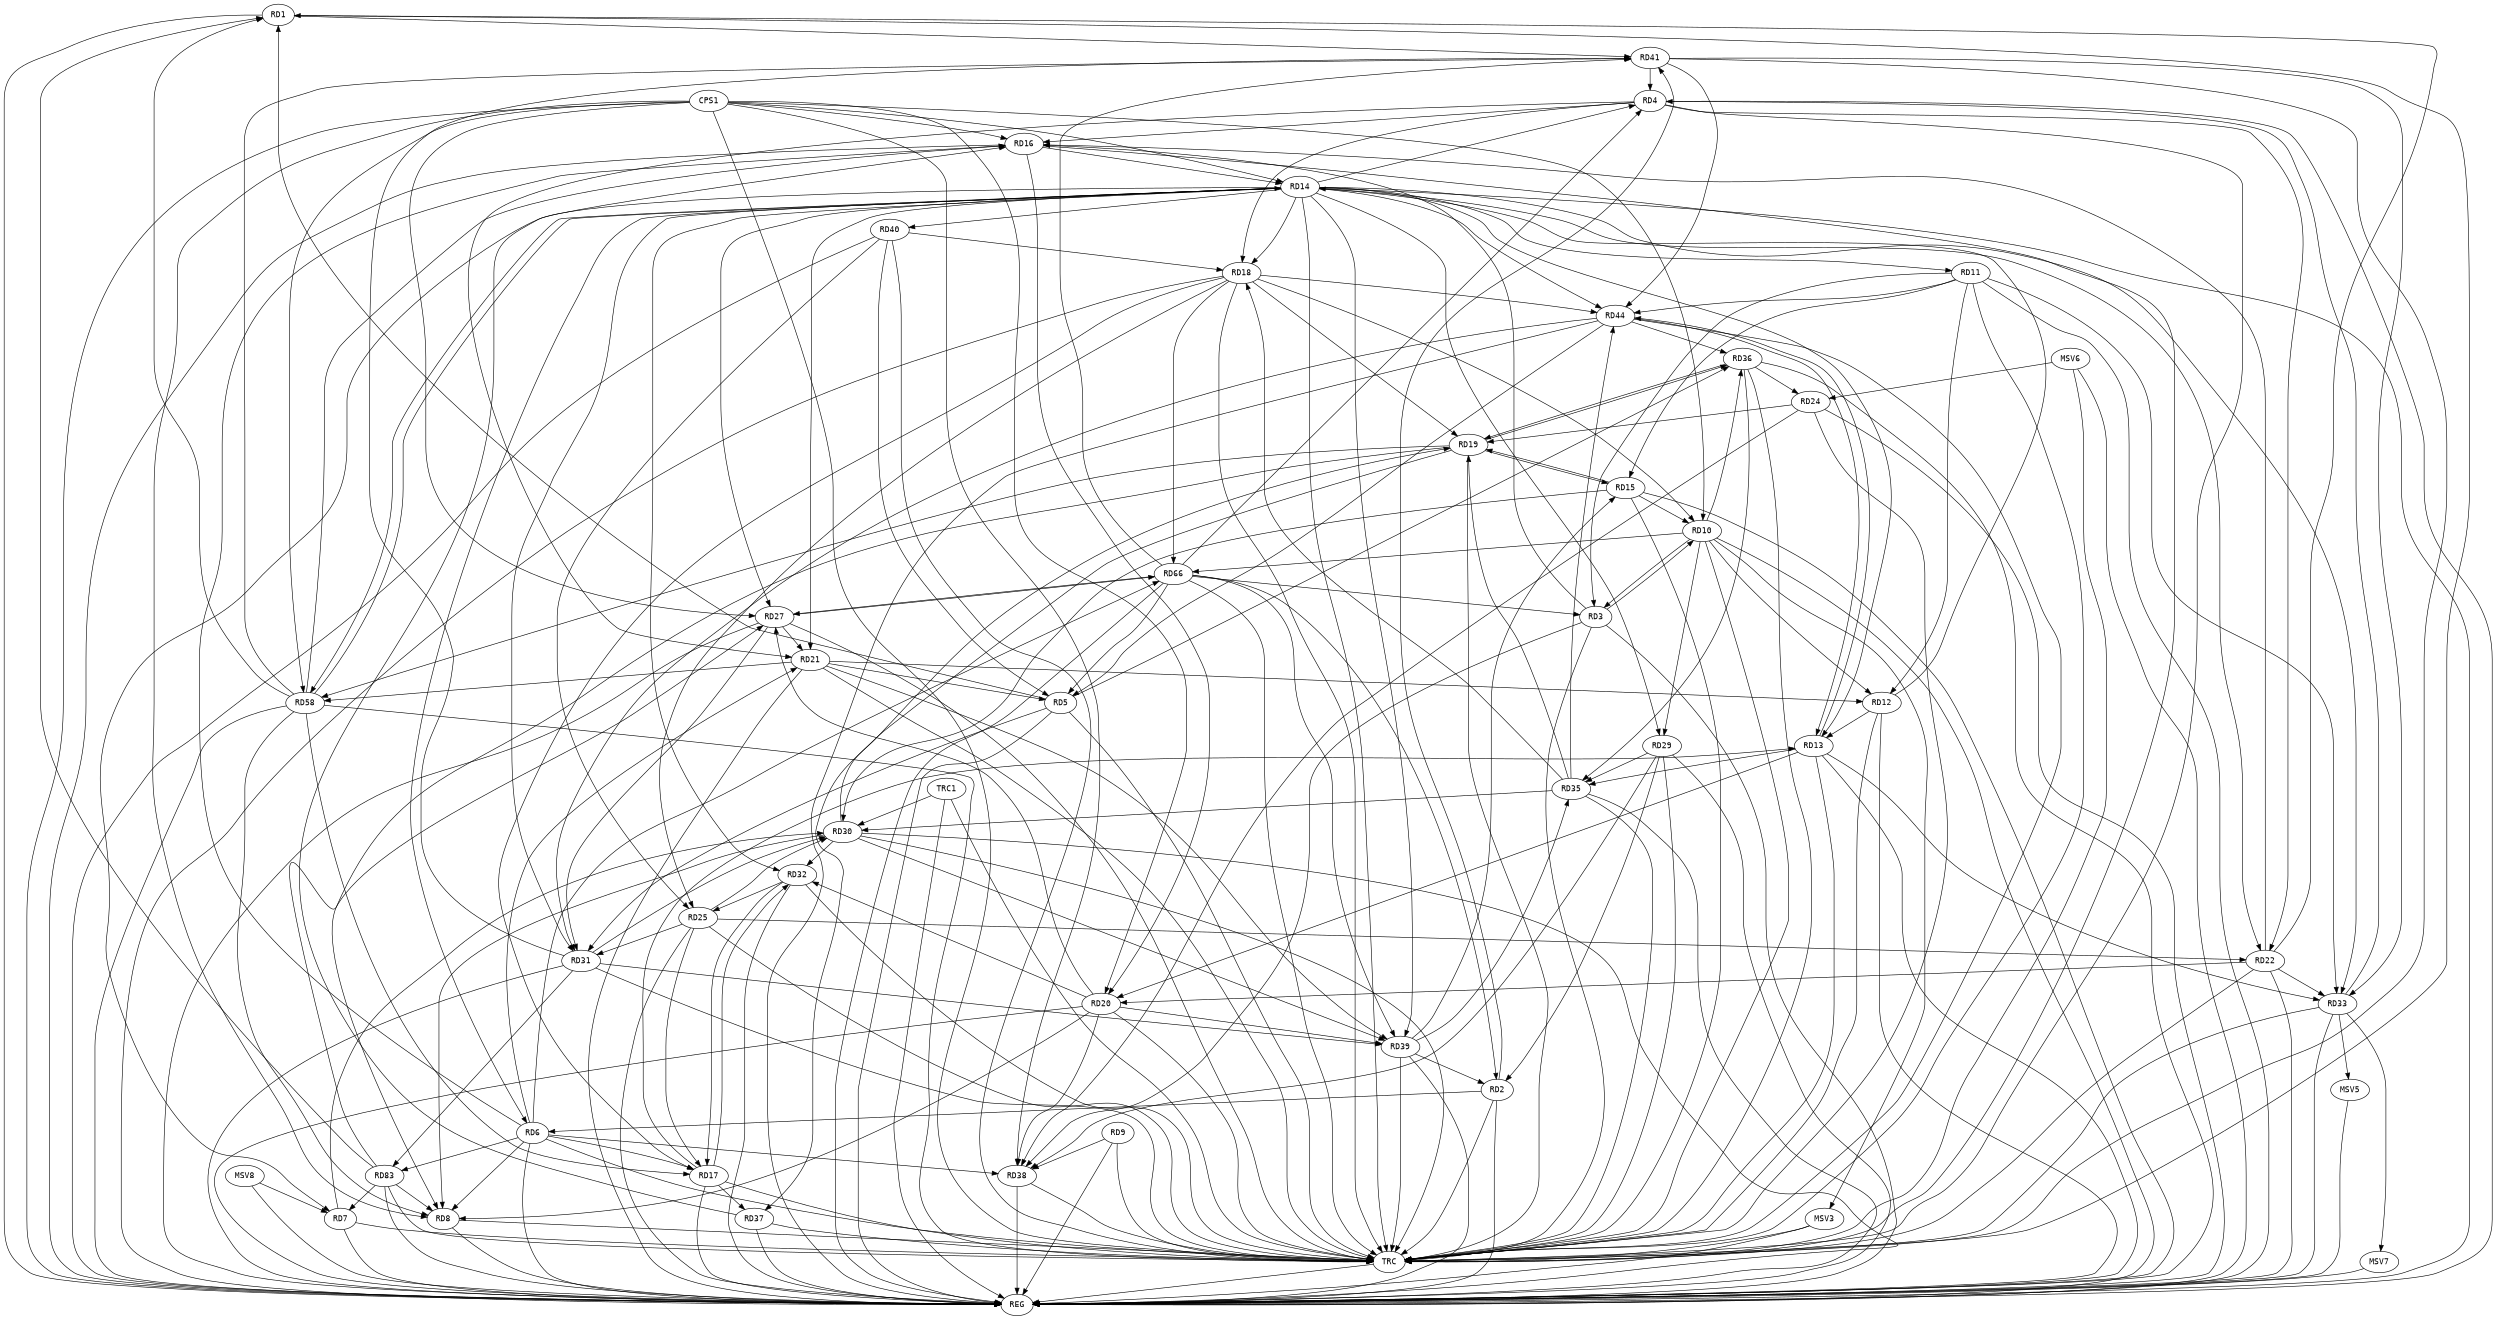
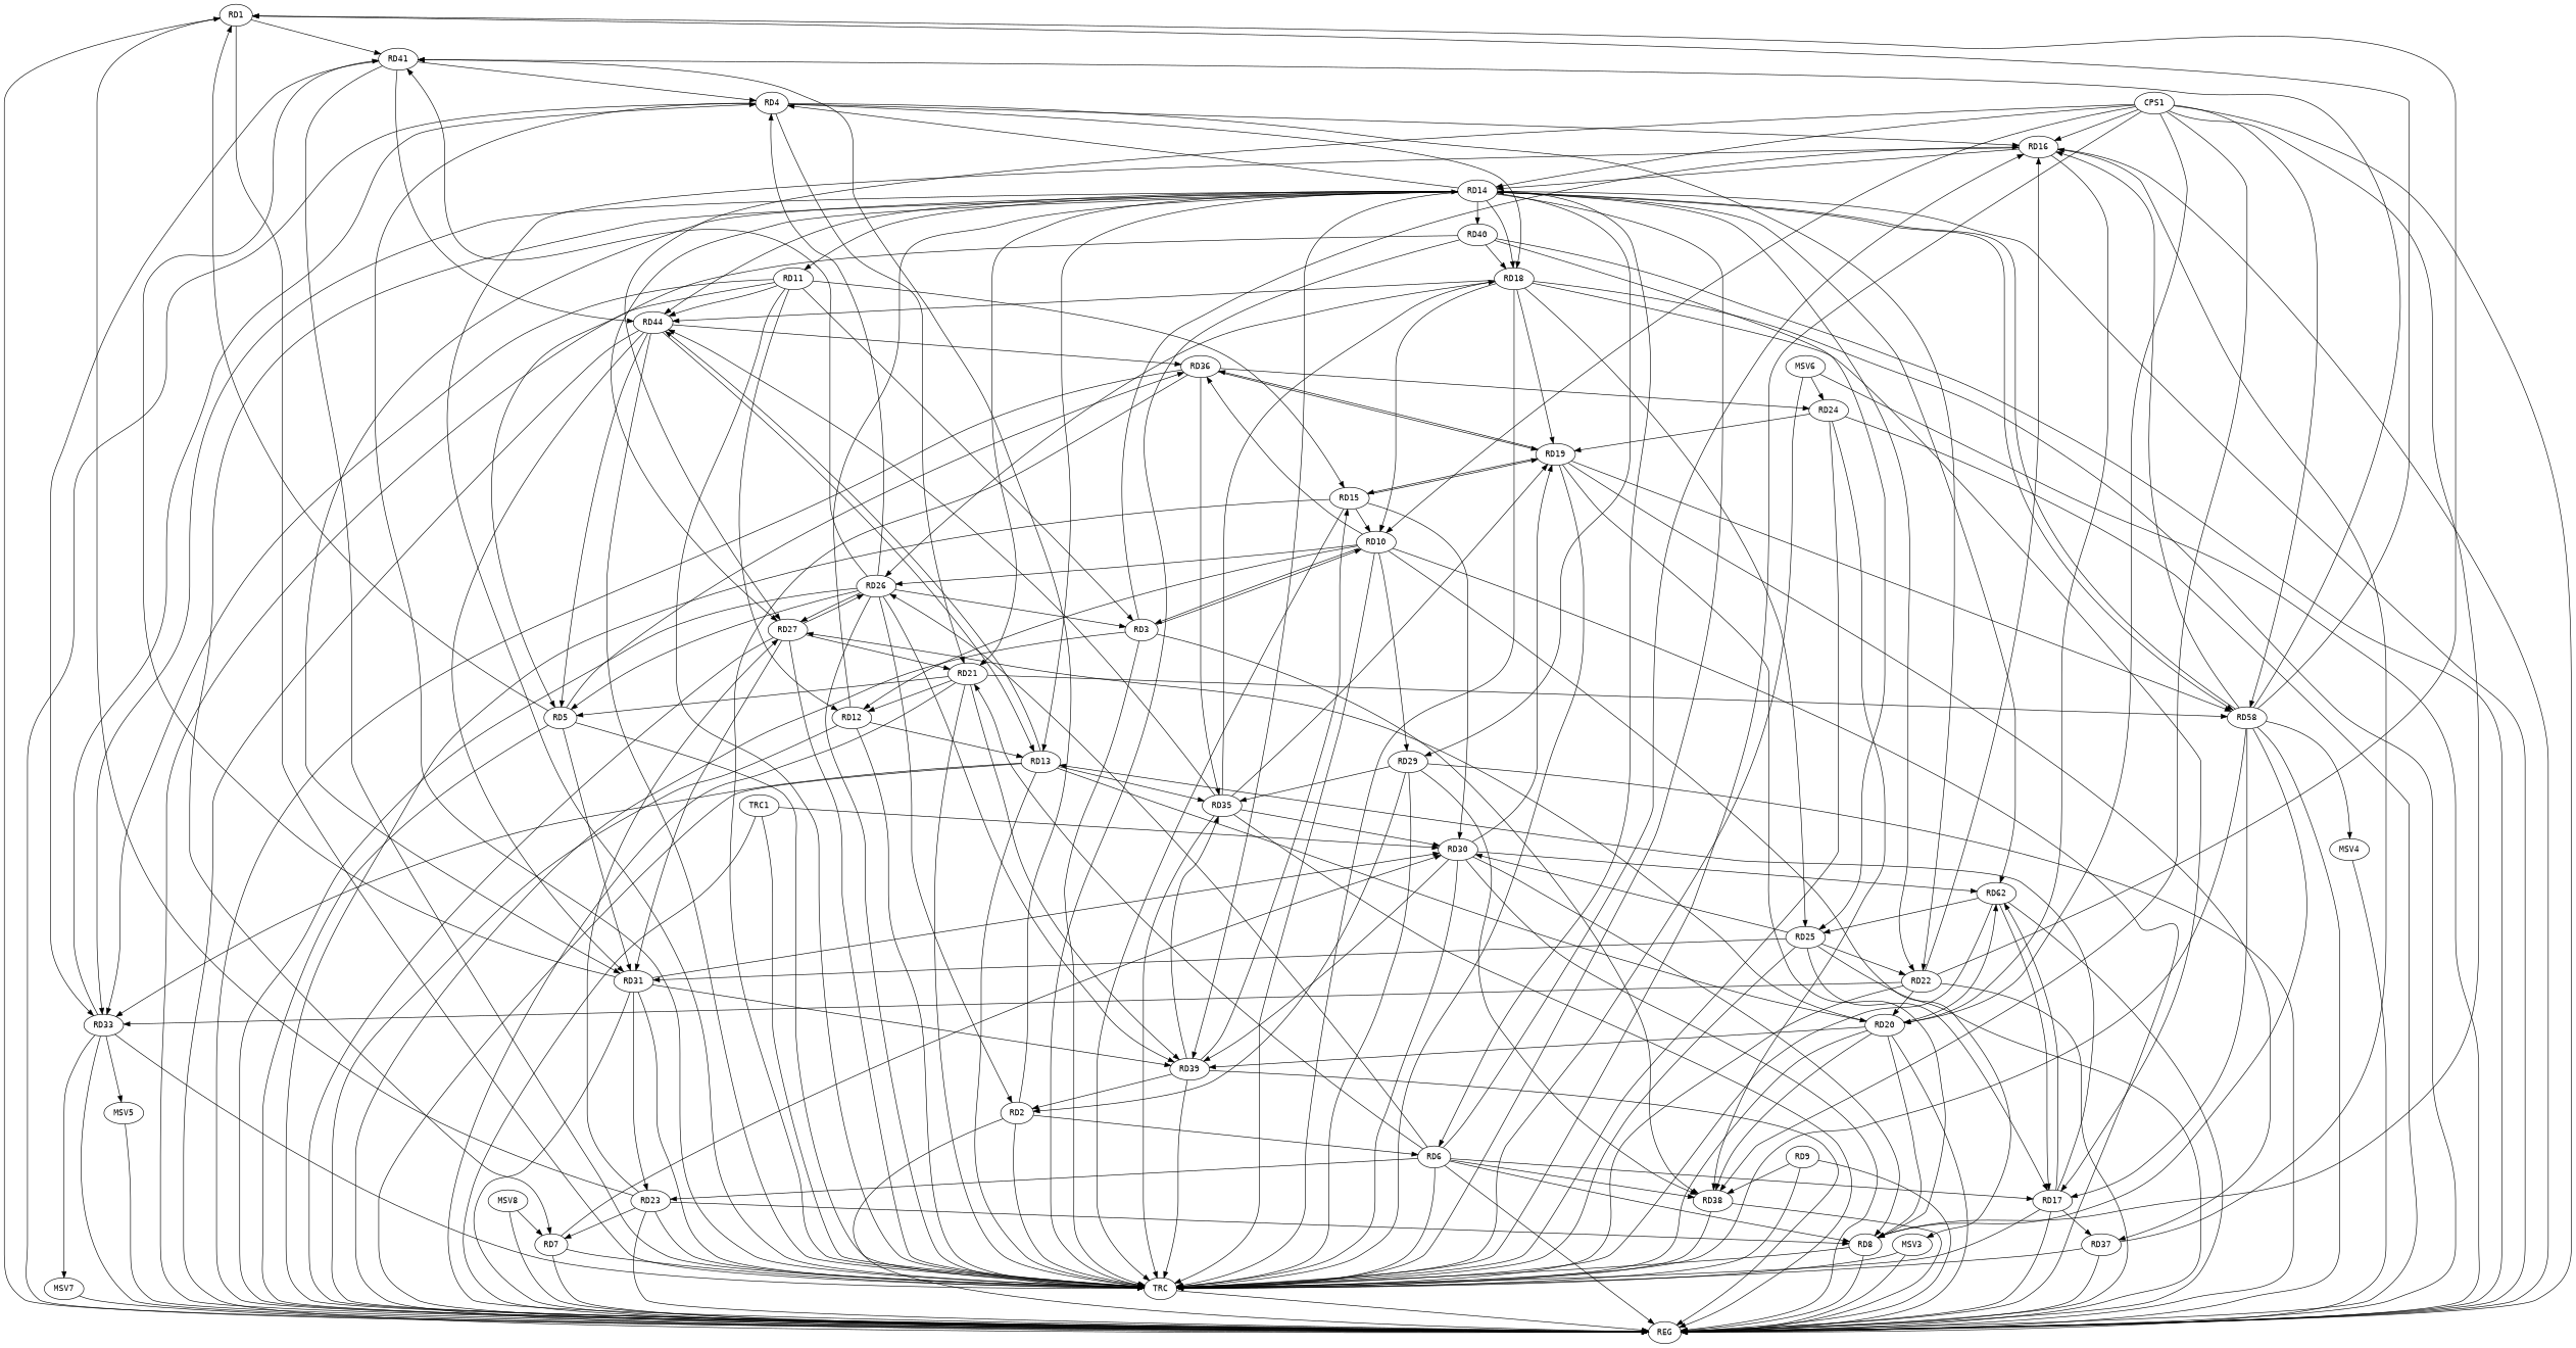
  strict digraph {
    fontname="DejaVu Sans Mono"
    node [fontname="DejaVu Sans Mono"]
    edge [fontname="DejaVu Sans Mono"]
    n1 [label=RD1]
    n2 [label=RD41]
    n3 [label=REG]
    n4 [label=TRC]
    n5 [label=RD4]
    n6 [label=RD33]
    n7 [label=RD44]
    n8 [label=RD2]
    n9 [label=RD6]
    n10 [label=RD16]
    n11 [label=RD38]
    n12 [label=RD21]
    n13 [label=RD8]
    n14 [label=RD17]
-   n15 [label=RD83]
-   n16 [label=RD66]
+   n15 [label=RD23]
+   n16 [label=RD26]
    n17 [label=RD3]
    n18 [label=RD10]
    n19 [label=RD36]
    n20 [label=RD12]
    n21 [label=RD29]
    n22 [label=MSV3]
    n23 [label=RD14]
    n24 [label=RD20]
    n25 [label=RD18]
    n26 [label=RD22]
    n27 [label=RD19]
    n28 [label=RD25]
    n29 [label=RD5]
    n30 [label=RD58]
    n31 [label=RD39]
    n32 [label=RD31]
    n33 [label=RD30]
    n34 [label=RD35]
    n35 [label=RD24]
    n36 [label=RD13]
-   n37 [label=RD32]
+   n37 [label=RD62]
    n38 [label=RD37]
    n39 [label=RD7]
    n40 [label=RD27]
    n41 [label=RD9]
    n42 [label=RD11]
    n43 [label=RD15]
    n44 [label=MSV5]
    n45 [label=MSV7]
    n46 [label=RD40]
+   n47 [label=MSV4]
    n48 [label=CPS1]
    n49 [label=TRC1]
    n50 [label=MSV6]
    n51 [label=MSV8]
    n1 -> n2
    n1 -> n3
    n1 -> n4
    n2 -> n4
    n2 -> n5
    n2 -> n6
    n2 -> n7
    n4 -> n3
    n5 -> n3
    n5 -> n4
    n5 -> n10
    n5 -> n12
    n5 -> n25
    n5 -> n26
    n6 -> n3
    n6 -> n4
    n6 -> n5
    n6 -> n44
    n6 -> n45
    n7 -> n3
    n7 -> n4
    n7 -> n19
    n7 -> n29
    n7 -> n32
    n7 -> n36
    n8 -> n2
    n8 -> n3
    n8 -> n4
    n8 -> n9
    n9 -> n3
    n9 -> n4
    n9 -> n10
    n9 -> n11
    n9 -> n12
    n9 -> n13
    n9 -> n14
    n9 -> n15
    n9 -> n16
    n10 -> n3
    n10 -> n4
    n10 -> n23
    n10 -> n24
    n11 -> n3
    n11 -> n4
    n12 -> n3
    n12 -> n4
    n12 -> n20
    n12 -> n29
    n12 -> n30
    n12 -> n31
    n13 -> n3
    n13 -> n4
    n14 -> n3
    n14 -> n4
    n14 -> n36
    n14 -> n37
    n14 -> n38
    n15 -> n1
    n15 -> n3
    n15 -> n4
    n15 -> n13
    n15 -> n39
    n15 -> n40
    n16 -> n2
    n16 -> n3
    n16 -> n4
    n16 -> n5
    n16 -> n8
    n16 -> n17
    n16 -> n29
    n16 -> n31
    n16 -> n40
    n17 -> n3
    n17 -> n4
    n17 -> n10
    n17 -> n11
    n17 -> n18
    n18 -> n3
    n18 -> n4
    n18 -> n16
    n18 -> n17
    n18 -> n19
    n18 -> n20
    n18 -> n21
    n18 -> n22
    n19 -> n3
    n19 -> n4
    n19 -> n27
    n19 -> n34
    n19 -> n35
    n20 -> n3
    n20 -> n4
    n20 -> n23
    n20 -> n36
    n21 -> n3
    n21 -> n4
    n21 -> n8
    n21 -> n11
    n21 -> n34
    n22 -> n3
    n22 -> n4
    n23 -> n3
    n23 -> n4
    n23 -> n5
    n23 -> n6
    n23 -> n7
    n23 -> n9
    n23 -> n12
    n23 -> n21
    n23 -> n25
    n23 -> n26
    n23 -> n30
    n23 -> n31
    n23 -> n32
    n23 -> n36
    n23 -> n37
    n23 -> n39
    n23 -> n40
    n23 -> n42
    n23 -> n46
    n24 -> n3
    n24 -> n4
    n24 -> n11
    n24 -> n13
    n24 -> n31
    n24 -> n37
    n24 -> n40
    n25 -> n3
    n25 -> n4
    n25 -> n7
    n25 -> n14
    n25 -> n16
    n25 -> n18
    n25 -> n27
    n25 -> n28
    n26 -> n1
    n26 -> n3
    n26 -> n4
    n26 -> n6
    n26 -> n10
    n26 -> n24
    n27 -> n4
    n27 -> n13
    n27 -> n19
    n27 -> n30
    n27 -> n38
    n27 -> n43
    n28 -> n3
    n28 -> n4
    n28 -> n14
    n28 -> n26
    n28 -> n32
    n28 -> n33
    n29 -> n1
    n29 -> n3
    n29 -> n4
    n29 -> n19
    n29 -> n32
    n30 -> n1
    n30 -> n2
    n30 -> n3
    n30 -> n4
    n30 -> n10
    n30 -> n13
    n30 -> n14
    n30 -> n23
+   n30 -> n47
    n31 -> n3
    n31 -> n4
    n31 -> n8
    n31 -> n34
    n31 -> n43
    n32 -> n2
    n32 -> n3
    n32 -> n4
    n32 -> n15
    n32 -> n31
    n32 -> n33
    n33 -> n3
    n33 -> n4
    n33 -> n13
    n33 -> n27
    n33 -> n31
    n33 -> n37
    n34 -> n3
    n34 -> n4
    n34 -> n7
    n34 -> n25
    n34 -> n27
    n34 -> n33
    n35 -> n3
    n35 -> n4
    n35 -> n11
    n35 -> n27
    n36 -> n3
    n36 -> n4
    n36 -> n6
    n36 -> n7
    n36 -> n24
    n36 -> n34
    n37 -> n3
    n37 -> n4
    n37 -> n14
    n37 -> n28
    n38 -> n3
    n38 -> n4
    n38 -> n10
    n39 -> n3
    n39 -> n4
    n39 -> n33
    n40 -> n3
    n40 -> n4
    n40 -> n12
    n40 -> n16
    n40 -> n32
    n41 -> n3
    n41 -> n4
    n41 -> n11
    n42 -> n3
    n42 -> n4
    n42 -> n6
    n42 -> n7
    n42 -> n17
    n42 -> n20
    n42 -> n43
    n43 -> n3
    n43 -> n4
    n43 -> n18
    n43 -> n27
    n43 -> n33
    n44 -> n3
    n45 -> n3
    n46 -> n3
    n46 -> n4
    n46 -> n25
    n46 -> n28
    n46 -> n29
+   n47 -> n3
    n48 -> n3
    n48 -> n4
    n48 -> n10
    n48 -> n11
    n48 -> n13
    n48 -> n18
    n48 -> n23
    n48 -> n24
    n48 -> n30
    n48 -> n40
    n49 -> n3
    n49 -> n4
    n49 -> n33
    n50 -> n3
    n50 -> n4
    n50 -> n35
    n51 -> n3
    n51 -> n39
  }
